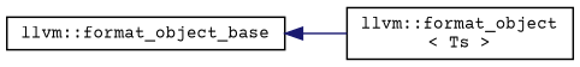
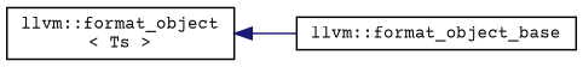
  digraph {
    rankdir=LR
    fontname="Courier Prime"
    node [color=black fillcolor=white fontname="Courier Prime" fontsize=10 shape=record style=filled]
    n1 [height=0.2 label="llvm::format_object_base" width=0.4]
    n2 [height=0.2 label="llvm::format_object\l\< Ts \>" width=0.4]
-   n1 -> n2 [color=midnightblue dir=back fontname="Courier Prime" fontsize=10 labelfontname=Helvetica labelfontsize=10 style=solid]
+   n2 -> n1 [color=midnightblue dir=back fontname="Courier Prime" fontsize=10 labelfontname=Helvetica labelfontsize=10 style=solid]
  }
